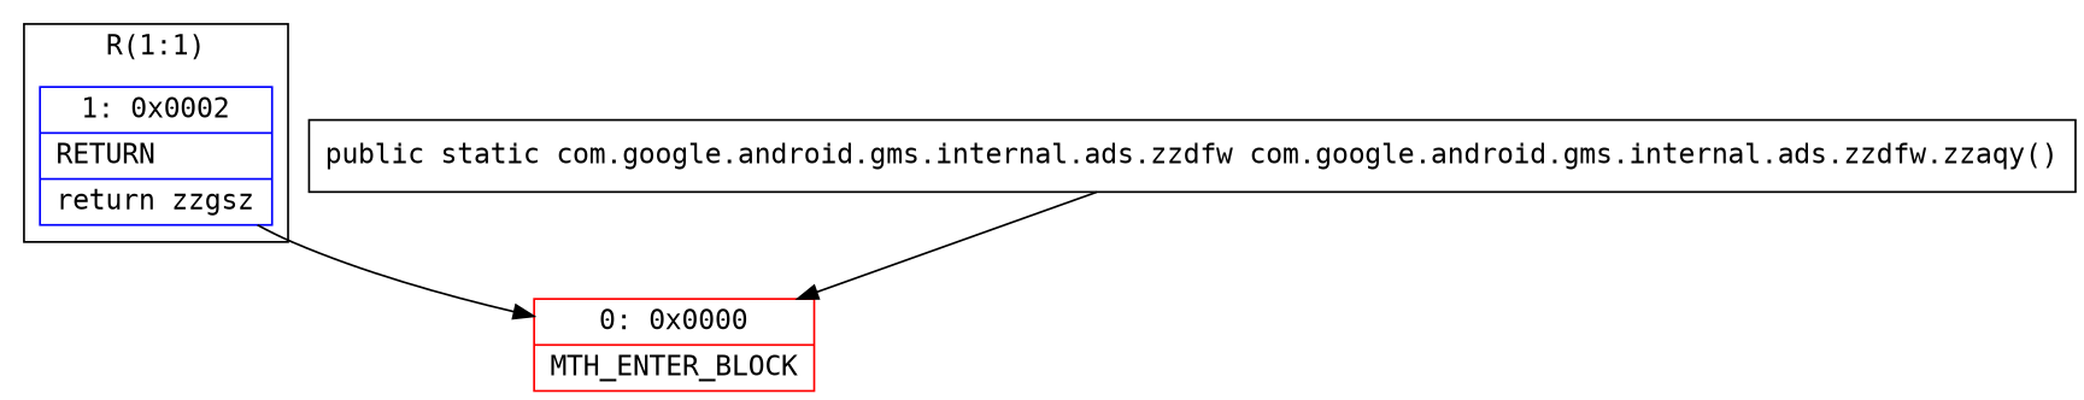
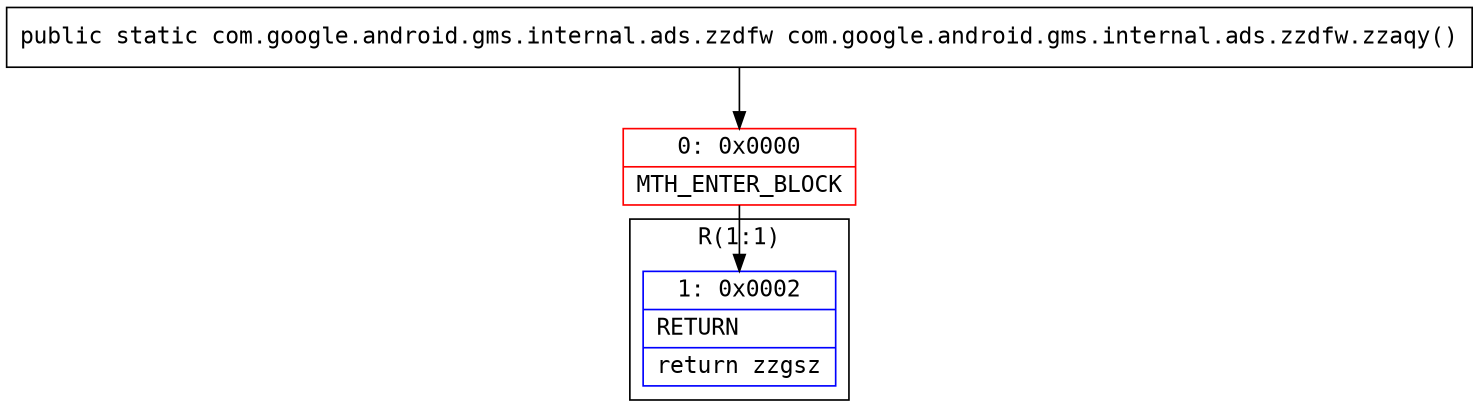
  digraph {
    fontname="DejaVu Sans Mono"
    node [shape=record fontname="DejaVu Sans Mono"]
    edge [fontname="DejaVu Sans Mono"]
    n1 [color=blue label="{1\:\ 0x0002|RETURN\l|return zzgsz\l}"]
    n2 [color=red label="{0\:\ 0x0000|MTH_ENTER_BLOCK\l}"]
    n3 [label="{public static com.google.android.gms.internal.ads.zzdfw com.google.android.gms.internal.ads.zzdfw.zzaqy() }"]
    subgraph cluster_1 {
      label="R(1:1)"
      n1
    }
-   n1 -> n2
+   n2 -> n1
    n3 -> n2
  }
